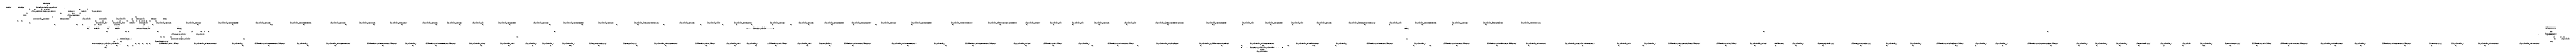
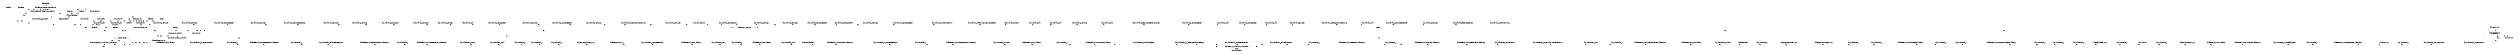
  digraph {
    node [color=darkgreen shape=diamond]
    n1 [label="(Call,ProbeRealDriveSize (deviceObject, &request->RealDriveSize))" shape=house]
    n2 [label="(Call,status = ProbeRealDriveSize (deviceObject, &request->RealDriveSize))" shape=house]
    n3 [color=brown label="(MethodReturn,NTSTATUS)" shape=ellipse]
    n4 [color=deeppink label="(Call,&request->RealDriveSize)" shape=ellipse]
    n5 [color=brown label="(Call,status == STATUS_TIMEOUT)"]
    n6 [color=deeppink label="(Block,)" shape=ellipse]
    n7 [label="(Return,return TCCompleteIrp (Irp, Irp->IoStatus.Status, Irp->IoStatus.Information);)" shape=trapezium]
    n8 [color=deeppink label="(Call,NT_SUCCESS (status))" shape=ellipse]
    n9 [color=brown label="(ControlStructure,if (status == STATUS_TIMEOUT))" shape=ellipse]
    n10 [label="(Identifier,STATUS_TIMEOUT)"]
    n11 [color=deeppink label="(Call,!NT_SUCCESS (status))" shape=ellipse]
    n12 [color=brown label="(Call,Irp->IoStatus.Status = status)" shape=ellipse]
    n13 [color=deeppink label="(Call,Irp->IoStatus.Status = status)" shape=ellipse]
    n14 [color=deeppink label="(Identifier,status)" shape=ellipse]
    n15 [label="(ControlStructure,if (!NT_SUCCESS (status)))"]
    n16 [color=brown label="(Call,NT_SUCCESS (Irp->IoStatus.Status))"]
    n17 [color=brown label="(Identifier,status)"]
    n18 [label="(Block,)" shape=ellipse]
    n19 [color=brown label="(Block,)" shape=trapezium]
    n20 [label="(Identifier,status)" shape=trapezium]
    n21 [label="(Call,!NT_SUCCESS (Irp->IoStatus.Status))" shape=house]
    n22 [label="(Call,Dump (\"IOCTL error 0x%08x\n\", Irp->IoStatus.Status))"]
    n23 [label="(Call,TCCompleteIrp (Irp, Irp->IoStatus.Status, Irp->IoStatus.Information))" shape=house]
    n24 [color=brown label="(Call,Irp->IoStatus.Status)"]
    n25 [color=brown label="(ControlStructure,if (!NT_SUCCESS (Irp->IoStatus.Status)))" shape=ellipse]
    n26 [color=brown label="(Call,GetBootLoaderFingerprint (Irp, irpSp))" shape=house]
    n27 [color=deeppink label="(Block,)" shape=house]
    n28 [color=brown label="(Call,Irp->IoStatus.Status)" shape=house]
    n29 [color=brown label="(Call,Irp->IoStatus.Information)" shape=trapezium]
    n30 [label="(Block,)" shape=house]
    n31 [label="(Call,Irp->IoStatus.Status = STATUS_SUCCESS)"]
    n32 [label="(Call,ValidateIOBufferSize (Irp, sizeof (int), ValidateOutput))" shape=house]
    n33 [color=deeppink label="(Call,Irp->IoStatus.Status = StartDecoySystemWipe (DeviceObject, Irp, irpSp))"]
    n34 [label="(Call,Irp->IoStatus.Status = STATUS_SUCCESS)"]
    n35 [label="(Call,Irp->IoStatus.Information = sizeof (RESOLVE_SYMLINK_STRUCT))" shape=house]
    n36 [color=deeppink label="(Call,Irp->IoStatus.Status = ntStatus)" shape=house]
    n37 [color=brown label="(Call,Irp->IoStatus.Status = AbortBootEncryptionSetup())"]
    n38 [label="(Call,Irp->IoStatus.Information = 0)"]
    n39 [color=brown label="(Identifier,irpSp)"]
    n40 [color=brown label="(Call,Irp->IoStatus.Status = STATUS_SUCCESS)" shape=trapezium]
    n41 [color=deeppink label="(Call,ValidateIOBufferSize (Irp, sizeof (DISK_GEOMETRY_EX_STRUCT), ValidateInputOutput))" shape=ellipse]
    n42 [color=brown label="(Call,Irp->IoStatus.Information = 0)"]
    n43 [color=brown label="(Call,Irp->IoStatus.Status = STATUS_SUCCESS)" shape=house]
    n44 [color=brown label="(Call,Irp->IoStatus.Information = sizeof (DISK_PARTITION_INFO_STRUCT))"]
    n45 [color=deeppink label="(Call,ValidateIOBufferSize (Irp, sizeof (RESOLVE_SYMLINK_STRUCT), ValidateInputOutput))" shape=ellipse]
    n46 [color=deeppink label="(Call,Irp->IoStatus.Information = 0)" shape=ellipse]
    n47 [color=deeppink label="(Call,ValidateIOBufferSize (Irp, sizeof (VOLUME_PROPERTIES_STRUCT), ValidateInputOutput))" shape=ellipse]
    n48 [color=deeppink label="(Call,Irp->IoStatus.Information = sizeof (LONG))"]
    n49 [color=brown label="(Call,Irp->IoStatus.Information = sizeof (int))" shape=trapezium]
    n50 [color=deeppink label="(Call,Irp->IoStatus.Status = STATUS_INVALID_PARAMETER)" shape=ellipse]
    n51 [color=deeppink label="(Call,Irp->IoStatus.Status = GetDecoySystemWipeResult())" shape=ellipse]
    n52 [color=brown label="(Call,Irp->IoStatus.Status = STATUS_SUCCESS)" shape=house]
    n53 [color=brown label="(Call,Irp->IoStatus.Status = STATUS_INVALID_PARAMETER)"]
    n54 [label="(ControlStructure,break;)" shape=trapezium]
    n55 [color=brown label="(Call,Irp->IoStatus.Information = 0)" shape=ellipse]
    n56 [label="(Call,Irp->IoStatus.Status = MountDevice (DeviceObject, mount))" shape=trapezium]
    n57 [color=deeppink label="(Call,Irp->IoStatus.Information = 0)" shape=ellipse]
    n58 [color=brown label="(Call,Irp->IoStatus.Information = 0)" shape=trapezium]
    n59 [color=deeppink label="(Call,StartDecoySystemWipe (DeviceObject, Irp, irpSp))" shape=trapezium]
    n60 [color=brown label="(Identifier,status)" shape=house]
    n61 [color=deeppink label="(Call,GetBootEncryptionStatus (Irp, irpSp))" shape=trapezium]
    n62 [color=brown label="(Call,Irp->IoStatus.Information = sizeof (DISK_GEOMETRY_STRUCT))"]
    n63 [label="(Call,ValidateIOBufferSize (Irp, sizeof (LONG), ValidateOutput))" shape=house]
    n64 [color=brown label="(Call,Irp->IoStatus.Information = sizeof (int))" shape=ellipse]
    n65 [label="(Call,Irp->IoStatus.Information = 0)" shape=ellipse]
    n66 [color=deeppink label="(Call,ValidateIOBufferSize (Irp, sizeof (int), ValidateOutput))" shape=house]
    n67 [color=deeppink label="(Call,Irp->IoStatus.Status = PortableMode ? STATUS_SUCCESS : STATUS_PIPE_EMPTY)" shape=ellipse]
    n68 [label="(Call,Irp->IoStatus.Status = GetSetupResult())" shape=ellipse]
    n69 [color=brown label="(Call,Irp->IoStatus.Status = ntStatus)"]
    n70 [color=deeppink label="(Call,Irp->IoStatus.Information = sizeof (int))" shape=ellipse]
    n71 [color=brown label="(Call,IoGetCurrentIrpStackLocation (Irp))" shape=ellipse]
    n72 [color=brown label="(Call,ValidateIOBufferSize (Irp, sizeof (UNMOUNT_STRUCT), ValidateInputOutput))" shape=house]
    n73 [color=brown label="(Call,Irp->IoStatus.Information = sizeof (VOLUME_PROPERTIES_STRUCT))"]
    n74 [color=brown label="(Call,Irp->IoStatus.Status = ntStatus)" shape=ellipse]
    n75 [label="(Call,Irp->IoStatus.Status)"]
    n76 [color=brown label="(Call,Irp->IoStatus.Information = 0)" shape=trapezium]
    n77 [label="(Call,ValidateIOBufferSize (Irp, sizeof (DISK_PARTITION_INFO_STRUCT), ValidateInputOutput))" shape=trapezium]
    n78 [label="(Call,Irp->IoStatus.Information = sizeof (*request))" shape=ellipse]
    n79 [color=deeppink label="(Identifier,deviceObject)" shape=ellipse]
    n80 [label="(Call,ValidateIOBufferSize (Irp, sizeof (int), ValidateOutput))"]
    n81 [color=deeppink label="(Call,Irp->IoStatus.Information = 0)"]
    n82 [label="(Call,ValidateIOBufferSize (Irp, sizeof (MOUNT_LIST_STRUCT), ValidateOutput))" shape=trapezium]
    n83 [color=brown label="(Call,Irp->IoStatus.Information = sizeof (GetWarningFlagsRequest))"]
    n84 [color=deeppink label="(Call,Irp->IoStatus.Status = STATUS_SUCCESS)" shape=trapezium]
    n85 [label="(Call,Irp->IoStatus.Information = irpSp->Parameters.DeviceIoControl.OutputBufferLength)" shape=house]
    n86 [label="(Call,Irp->IoStatus.Information = sizeof (DISK_GEOMETRY_EX_STRUCT))" shape=trapezium]
    n87 [color=brown label="(Call,Irp->IoStatus.Information = sizeof (ProbeRealDriveSizeRequest))"]
    n88 [color=deeppink label="(Call,Irp->IoStatus.Status = ntStatus)" shape=trapezium]
    n89 [color=deeppink label="(Call,Irp->IoStatus.Information = 0)" shape=trapezium]
    n90 [color=brown label="(Call,ValidateIOBufferSize (Irp, sizeof (OPEN_TEST_STRUCT), ValidateInputOutput))"]
    n91 [color=brown label="(Call,Irp->IoStatus.Status = cacheEmpty ? STATUS_PIPE_EMPTY : STATUS_SUCCESS)" shape=trapezium]
    n92 [label="(Identifier,request)" shape=trapezium]
    n93 [label="(Identifier,Irp)" shape=ellipse]
    n94 [label="(Call,Irp->IoStatus.Information = 0)" shape=trapezium]
    n95 [label="(Call,ValidateIOBufferSize (Irp, sizeof (MOUNT_STRUCT), ValidateInputOutput))"]
    n96 [color=brown label="(Call,ValidateIOBufferSize (Irp, sizeof (ProbeRealDriveSizeRequest), ValidateInputOutput))" shape=ellipse]
    n97 [color=deeppink label="(Call,Irp->IoStatus.Information = sizeof (UNMOUNT_STRUCT))" shape=ellipse]
    n98 [label="(Call,Irp->IoStatus.Information = NT_SUCCESS (ntStatus) ? sizeof (OPEN_TEST_STRUCT) : 0)" shape=trapezium]
    n99 [color=brown label="(Call,Irp->IoStatus.Status = STATUS_INVALID_PARAMETER)"]
    n100 [color=brown label="(Call,Irp->IoStatus.Status = ntStatus)"]
    n101 [color=deeppink label="(Call,Irp->IoStatus.Information = sizeof (int))"]
    n102 [label="(Call,Irp->IoStatus.Information = 0)" shape=trapezium]
    n103 [label="(Call,Irp->IoStatus.Status = STATUS_ACCESS_DENIED)" shape=ellipse]
    n104 [label="(Identifier,status)" shape=trapezium]
    n105 [color=brown label="(Call,Irp->IoStatus.Status)" shape=house]
    n106 [color=brown label="(Call,Irp->IoStatus.Status = ntStatus)" shape=house]
    n107 [label="(Call,ValidateIOBufferSize (Irp, sizeof (GetSystemDriveConfigurationRequest), ValidateInputOutput))" shape=ellipse]
    n108 [color=deeppink label="(Call,Irp->IoStatus.Status = STATUS_SUCCESS)" shape=trapezium]
    n109 [color=brown label="(Call,ValidateIOBufferSize (Irp, sizeof (uint32), ValidateOutput))" shape=trapezium]
    n110 [color=brown label="(Call,Irp->IoStatus.Information = sizeof (*request))" shape=ellipse]
    n111 [label="(Call,Irp->IoStatus.Status = StartBootEncryptionSetup (DeviceObject, Irp, irpSp))" shape=house]
    n112 [color=brown label="(Identifier,Irp)" shape=house]
    n113 [color=brown label="(Call,Irp->IoStatus.Status = ntStatus)" shape=house]
    n114 [label="(MethodParameterIn,PIRP Irp)" shape=house]
    n115 [label="(Call,Irp->IoStatus.Information = 0)" shape=house]
    n116 [label="(Call,Irp->IoStatus.Status = STATUS_INSUFFICIENT_RESOURCES)" shape=house]
    n117 [label="(Call,GetBootEncryptionAlgorithmName (Irp, irpSp))"]
    n118 [label="(Call,Irp->IoStatus.Status = STATUS_SUCCESS)" shape=trapezium]
    n119 [color=deeppink label="(Call,Irp->IoStatus.Status = ReadRegistryConfigFlags (FALSE))" shape=house]
    n120 [color=deeppink label="(Call,StartBootEncryptionSetup (DeviceObject, Irp, irpSp))" shape=trapezium]
    n121 [color=deeppink label="(Call,Irp->IoStatus.Information = 0)"]
    n122 [color=deeppink label="(Call,Irp->IoStatus.Information = 0)" shape=trapezium]
    n123 [color=brown label="(Identifier,request)" shape=trapezium]
    n124 [color=brown label="(Call,Irp->IoStatus.Status = WriteBootDriveSector (Irp, irpSp))" shape=trapezium]
    n125 [label="(Call,ValidateIOBufferSize (Irp, sizeof (GetWarningFlagsRequest), ValidateOutput))" shape=house]
    n126 [color=deeppink label="(Call,Irp->IoStatus.Information = 0)" shape=ellipse]
    n127 [label="(Call,Irp->IoStatus.Information = 0)"]
    n128 [color=deeppink label="(Call,ValidateIOBufferSize (Irp, sizeof (GetSystemDriveDumpConfigRequest), ValidateOutput))"]
    n129 [label="(Call,Irp->IoStatus.Status = STATUS_SUCCESS)" shape=house]
    n130 [color=brown label="(Call,Irp->IoStatus.Information = 0)" shape=house]
    n131 [label="(Call,Irp->IoStatus.Status = STATUS_SUCCESS)" shape=trapezium]
    n132 [label="(Call,Irp->IoStatus.Status = STATUS_INVALID_PARAMETER)"]
    n133 [color=brown label="(Call,Irp->IoStatus.Information = 0)" shape=ellipse]
    n134 [color=brown label="(Call,Irp->IoStatus.Status = STATUS_SUCCESS)"]
    n135 [label="(Identifier,fileObject)" shape=house]
    n136 [label="(Call,Irp->IoStatus.Information = 0)" shape=trapezium]
    n137 [color=brown label="(Call,Irp->IoStatus.Status = STATUS_INSUFFICIENT_RESOURCES)"]
    n138 [color=brown label="(Literal,\"IOCTL error 0x%08x\n\")" shape=trapezium]
    n139 [color=brown label="(Call,ReopenBootVolumeHeader (Irp, irpSp))" shape=ellipse]
    n140 [color=brown label="(Call,Irp->IoStatus.Information = 0)" shape=trapezium]
    n141 [label="(Call,Irp->IoStatus.Status)"]
    n142 [color=brown label="(Call,Irp->IoStatus.Status = STATUS_SUCCESS)" shape=trapezium]
    n143 [color=deeppink label="(Call,Irp->IoStatus.Status = STATUS_SUCCESS)" shape=house]
    n144 [label="(Call,Irp->IoStatus.Status = AbortDecoySystemWipe())" shape=trapezium]
    n145 [label="(Call,Irp->IoStatus.Information = 0)" shape=house]
    n146 [color=deeppink label="(Call,Irp->IoStatus.Status = STATUS_SUCCESS)" shape=house]
    n147 [label="(Call,GetBootDriveVolumeProperties (Irp, irpSp))" shape=trapezium]
    n148 [color=brown label="(Call,ValidateIOBufferSize (Irp, sizeof (int), ValidateOutput))" shape=ellipse]
    n149 [color=deeppink label="(Call,Irp->IoStatus.Status = STATUS_SUCCESS)" shape=ellipse]
    n150 [label="(Call,ValidateIOBufferSize (Irp, sizeof (UNMOUNT_STRUCT), ValidateInputOutput))" shape=ellipse]
    n151 [color=deeppink label="(Call,Irp->IoStatus.Information = sizeof (ProbeRealDriveSizeRequest))" shape=house]
    n152 [label="(Call,Irp->IoStatus.Information = 0)" shape=ellipse]
    n153 [label="(Call,Irp->IoStatus.Status = status)"]
    n154 [label="(Call,ValidateIOBufferSize (Irp, sizeof (DISK_GEOMETRY_STRUCT), ValidateInputOutput))"]
    n155 [color=deeppink label="(Call,Irp->IoStatus.Status = STATUS_ACCESS_DENIED)"]
-   n156 [label="(Call,WriteBootDriveSector (Irp, irpSp))" shape=house]
+   n156 [label="(Call,MountDevice (Irp, irpSp))" shape=house]
    n157 [color=brown label="(Call,Irp->IoStatus.Status = STATUS_SUCCESS)" shape=trapezium]
    n158 [color=brown label="(Call,Irp->IoStatus.Information = 0)" shape=house]
    n159 [label="(Call,Irp->IoStatus.Status = STATUS_INVALID_PARAMETER)" shape=house]
    n160 [label="(Call,Irp->IoStatus.Information = sizeof (MOUNT_LIST_STRUCT))"]
    n161 [label="(Call,Irp->IoStatus.Information = sizeof (UNMOUNT_STRUCT))" shape=trapezium]
    n1 -> n2 [label="AST: "]
    n1 -> n2 [label="DDG: "]
    n1 -> n2 [label="DDG: "]
    n1 -> n3 [label="DDG: "]
    n1 -> n3 [label="DDG: "]
    n1 -> n4 [label="CFG: "]
    n2 -> n1 [label="CFG: "]
    n2 -> n3 [label="DDG: "]
    n2 -> n5 [label="DDG: "]
    n2 -> n6 [label="AST: "]
    n3 -> n7 [label="CFG: "]
    n4 -> n1 [label="AST: "]
    n5 -> n3 [label="DDG: "]
    n5 -> n3 [label="DDG: "]
    n5 -> n3 [label="DDG: "]
    n5 -> n8 [label="DDG: "]
    n5 -> n9 [label="AST: "]
    n5 -> n10 [label="CFG: "]
    n7 -> n3 [label="DDG: "]
    n7 -> n23 [label="CFG: "]
    n7 -> n30 [label="AST: "]
    n8 -> n11 [label="AST: "]
    n8 -> n11 [label="DDG: "]
    n8 -> n12 [label="DDG: "]
    n8 -> n13 [label="DDG: "]
    n8 -> n14 [label="CFG: "]
    n11 -> n3 [label="DDG: "]
    n11 -> n3 [label="DDG: "]
    n11 -> n8 [label="CFG: "]
    n11 -> n15 [label="AST: "]
    n12 -> n3 [label="DDG: "]
    n12 -> n16 [label="DDG: "]
    n12 -> n17 [label="CFG: "]
    n12 -> n18 [label="AST: "]
    n13 -> n3 [label="DDG: "]
    n13 -> n16 [label="DDG: "]
    n13 -> n19 [label="AST: "]
    n13 -> n20 [label="CFG: "]
    n14 -> n5 [label="CFG: "]
    n14 -> n8 [label="AST: "]
    n16 -> n21 [label="AST: "]
    n16 -> n21 [label="DDG: "]
    n16 -> n22 [label="DDG: "]
    n16 -> n23 [label="DDG: "]
    n16 -> n24 [label="CFG: "]
    n17 -> n12 [label="AST: "]
    n20 -> n13 [label="AST: "]
    n21 -> n3 [label="DDG: "]
    n21 -> n3 [label="DDG: "]
    n21 -> n25 [label="AST: "]
    n21 -> n26 [label="CFG: "]
    n22 -> n3 [label="DDG: "]
    n22 -> n23 [label="DDG: "]
    n22 -> n27 [label="AST: "]
    n22 -> n28 [label="CFG: "]
    n23 -> n3 [label="DDG: "]
    n23 -> n3 [label="DDG: "]
    n23 -> n3 [label="DDG: "]
    n23 -> n3 [label="DDG: "]
    n23 -> n7 [label="AST: "]
    n23 -> n7 [label="DDG: "]
    n23 -> n29 [label="CFG: "]
    n24 -> n16 [label="AST: "]
    n26 -> n23 [label="DDG: "]
    n28 -> n22 [label="AST: "]
    n29 -> n23 [label="AST: "]
    n31 -> n16 [label="DDG: "]
    n32 -> n23 [label="DDG: "]
    n33 -> n16 [label="DDG: "]
    n34 -> n16 [label="DDG: "]
    n35 -> n23 [label="DDG: "]
    n36 -> n16 [label="DDG: "]
    n37 -> n16 [label="DDG: "]
    n38 -> n23 [label="DDG: "]
    n39 -> n21 [label="AST: "]
    n40 -> n16 [label="DDG: "]
    n41 -> n23 [label="DDG: "]
    n42 -> n23 [label="DDG: "]
    n43 -> n16 [label="DDG: "]
    n44 -> n23 [label="DDG: "]
    n45 -> n23 [label="DDG: "]
    n46 -> n23 [label="DDG: "]
    n47 -> n23 [label="DDG: "]
    n48 -> n23 [label="DDG: "]
    n49 -> n23 [label="DDG: "]
    n50 -> n16 [label="DDG: "]
    n51 -> n16 [label="DDG: "]
    n52 -> n16 [label="DDG: "]
    n53 -> n16 [label="DDG: "]
    n54 -> n12 [label="CFG: "]
    n54 -> n13 [label="CFG: "]
    n55 -> n23 [label="DDG: "]
    n56 -> n16 [label="DDG: "]
    n57 -> n23 [label="DDG: "]
    n58 -> n23 [label="DDG: "]
    n59 -> n23 [label="DDG: "]
    n60 -> n5 [label="AST: "]
    n61 -> n23 [label="DDG: "]
    n62 -> n23 [label="DDG: "]
    n63 -> n23 [label="DDG: "]
    n64 -> n23 [label="DDG: "]
    n65 -> n23 [label="DDG: "]
    n66 -> n23 [label="DDG: "]
    n67 -> n16 [label="DDG: "]
    n68 -> n16 [label="DDG: "]
    n69 -> n16 [label="DDG: "]
    n70 -> n23 [label="DDG: "]
    n71 -> n23 [label="DDG: "]
    n72 -> n23 [label="DDG: "]
    n73 -> n23 [label="DDG: "]
    n74 -> n16 [label="DDG: "]
    n75 -> n13 [label="AST: "]
    n76 -> n23 [label="DDG: "]
    n77 -> n23 [label="DDG: "]
    n78 -> n23 [label="DDG: "]
    n79 -> n1 [label="AST: "]
    n80 -> n23 [label="DDG: "]
    n81 -> n23 [label="DDG: "]
    n82 -> n23 [label="DDG: "]
    n83 -> n23 [label="DDG: "]
    n84 -> n16 [label="DDG: "]
    n85 -> n23 [label="DDG: "]
    n86 -> n23 [label="DDG: "]
    n87 -> n23 [label="DDG: "]
    n88 -> n16 [label="DDG: "]
    n89 -> n23 [label="DDG: "]
    n90 -> n23 [label="DDG: "]
    n91 -> n16 [label="DDG: "]
    n92 -> n11 [label="CFG: "]
    n93 -> n21 [label="CFG: "]
    n93 -> n22 [label="CFG: "]
    n93 -> n23 [label="AST: "]
    n94 -> n23 [label="DDG: "]
    n95 -> n23 [label="DDG: "]
    n96 -> n23 [label="DDG: "]
    n97 -> n23 [label="DDG: "]
    n98 -> n23 [label="DDG: "]
    n99 -> n16 [label="DDG: "]
    n100 -> n16 [label="DDG: "]
    n101 -> n23 [label="DDG: "]
    n102 -> n23 [label="DDG: "]
    n103 -> n16 [label="DDG: "]
    n104 -> n2 [label="AST: "]
    n105 -> n12 [label="AST: "]
    n106 -> n16 [label="DDG: "]
    n107 -> n23 [label="DDG: "]
    n108 -> n16 [label="DDG: "]
    n109 -> n23 [label="DDG: "]
    n110 -> n23 [label="DDG: "]
    n111 -> n16 [label="DDG: "]
    n112 -> n11 [label="CFG: "]
    n113 -> n16 [label="DDG: "]
    n114 -> n23 [label="DDG: "]
    n115 -> n23 [label="DDG: "]
    n116 -> n16 [label="DDG: "]
    n117 -> n23 [label="DDG: "]
    n118 -> n16 [label="DDG: "]
    n119 -> n16 [label="DDG: "]
    n120 -> n23 [label="DDG: "]
    n121 -> n23 [label="DDG: "]
    n122 -> n23 [label="DDG: "]
    n123 -> n5 [label="CFG: "]
    n124 -> n16 [label="DDG: "]
    n125 -> n23 [label="DDG: "]
    n126 -> n23 [label="DDG: "]
    n127 -> n23 [label="DDG: "]
    n128 -> n23 [label="DDG: "]
    n129 -> n16 [label="DDG: "]
    n130 -> n23 [label="DDG: "]
    n131 -> n16 [label="DDG: "]
    n132 -> n16 [label="DDG: "]
    n133 -> n23 [label="DDG: "]
    n134 -> n16 [label="DDG: "]
    n135 -> n2 [label="CFG: "]
    n136 -> n23 [label="DDG: "]
    n137 -> n16 [label="DDG: "]
    n138 -> n22 [label="AST: "]
    n139 -> n23 [label="DDG: "]
    n140 -> n23 [label="DDG: "]
    n141 -> n23 [label="AST: "]
    n142 -> n16 [label="DDG: "]
    n143 -> n16 [label="DDG: "]
    n144 -> n16 [label="DDG: "]
    n145 -> n23 [label="DDG: "]
    n146 -> n16 [label="DDG: "]
    n147 -> n23 [label="DDG: "]
    n148 -> n23 [label="DDG: "]
    n149 -> n16 [label="DDG: "]
    n150 -> n23 [label="DDG: "]
    n151 -> n23 [label="DDG: "]
    n152 -> n23 [label="DDG: "]
    n153 -> n16 [label="DDG: "]
    n154 -> n23 [label="DDG: "]
    n155 -> n16 [label="DDG: "]
    n156 -> n23 [label="DDG: "]
    n157 -> n16 [label="DDG: "]
    n158 -> n23 [label="DDG: "]
    n159 -> n16 [label="DDG: "]
    n160 -> n23 [label="DDG: "]
    n161 -> n23 [label="DDG: "]
  }
